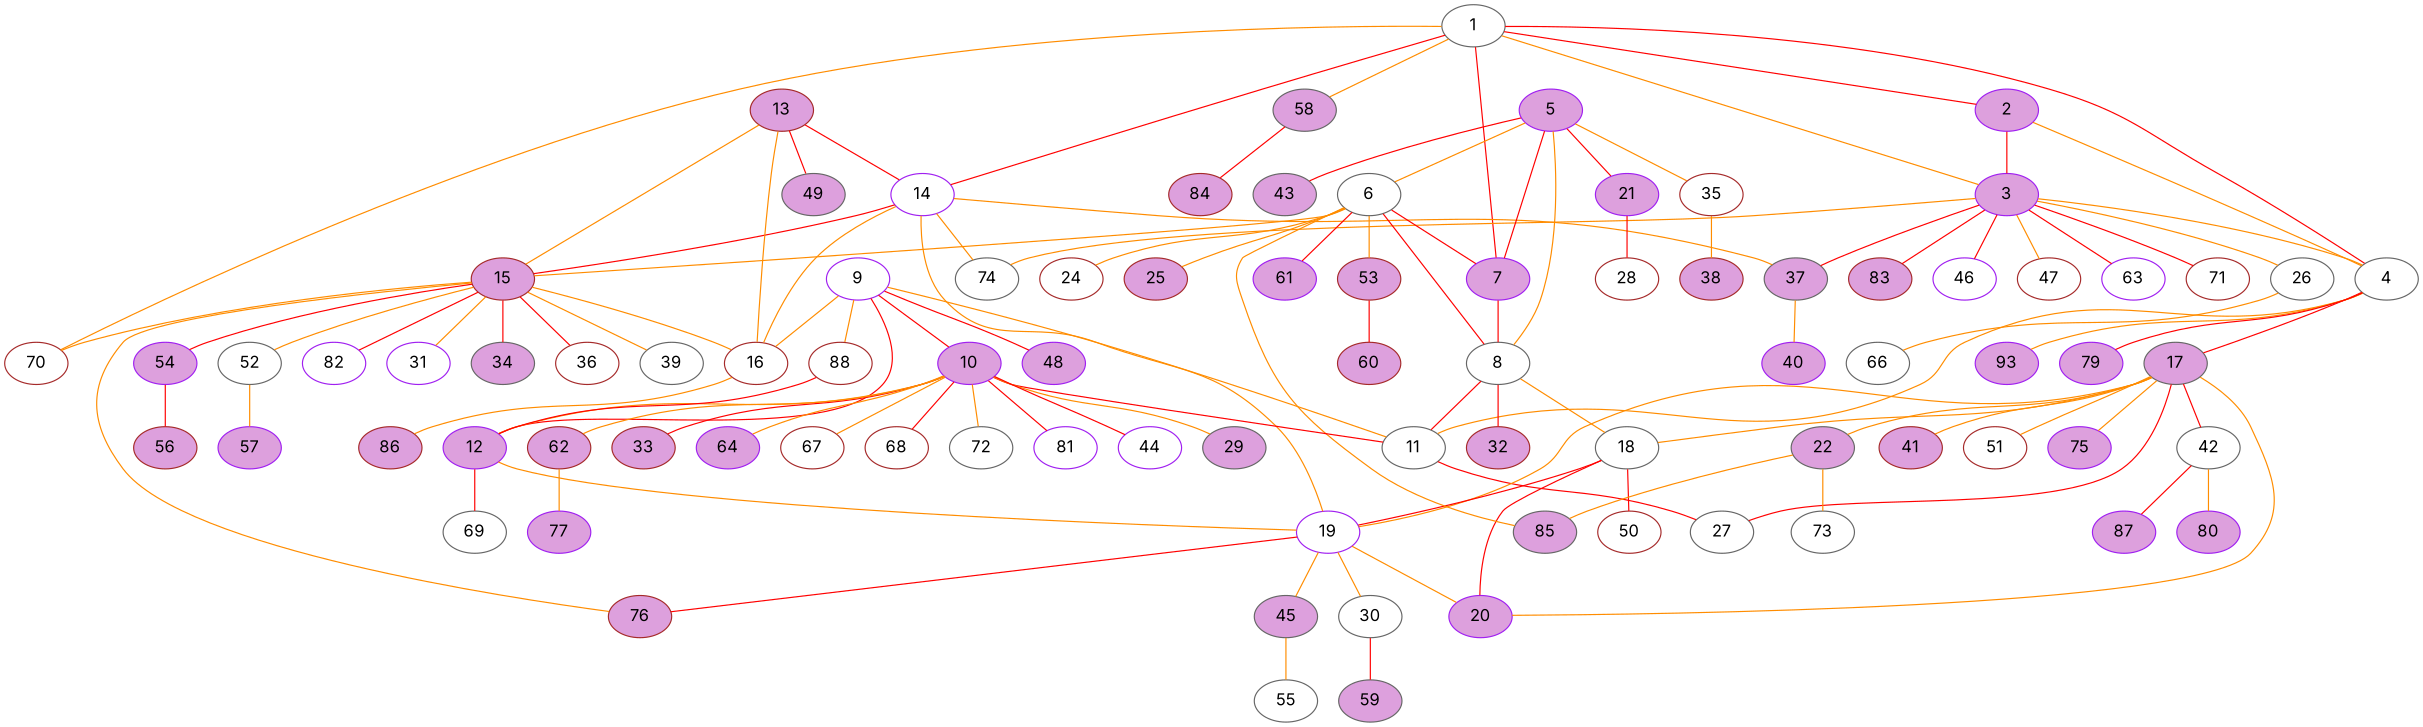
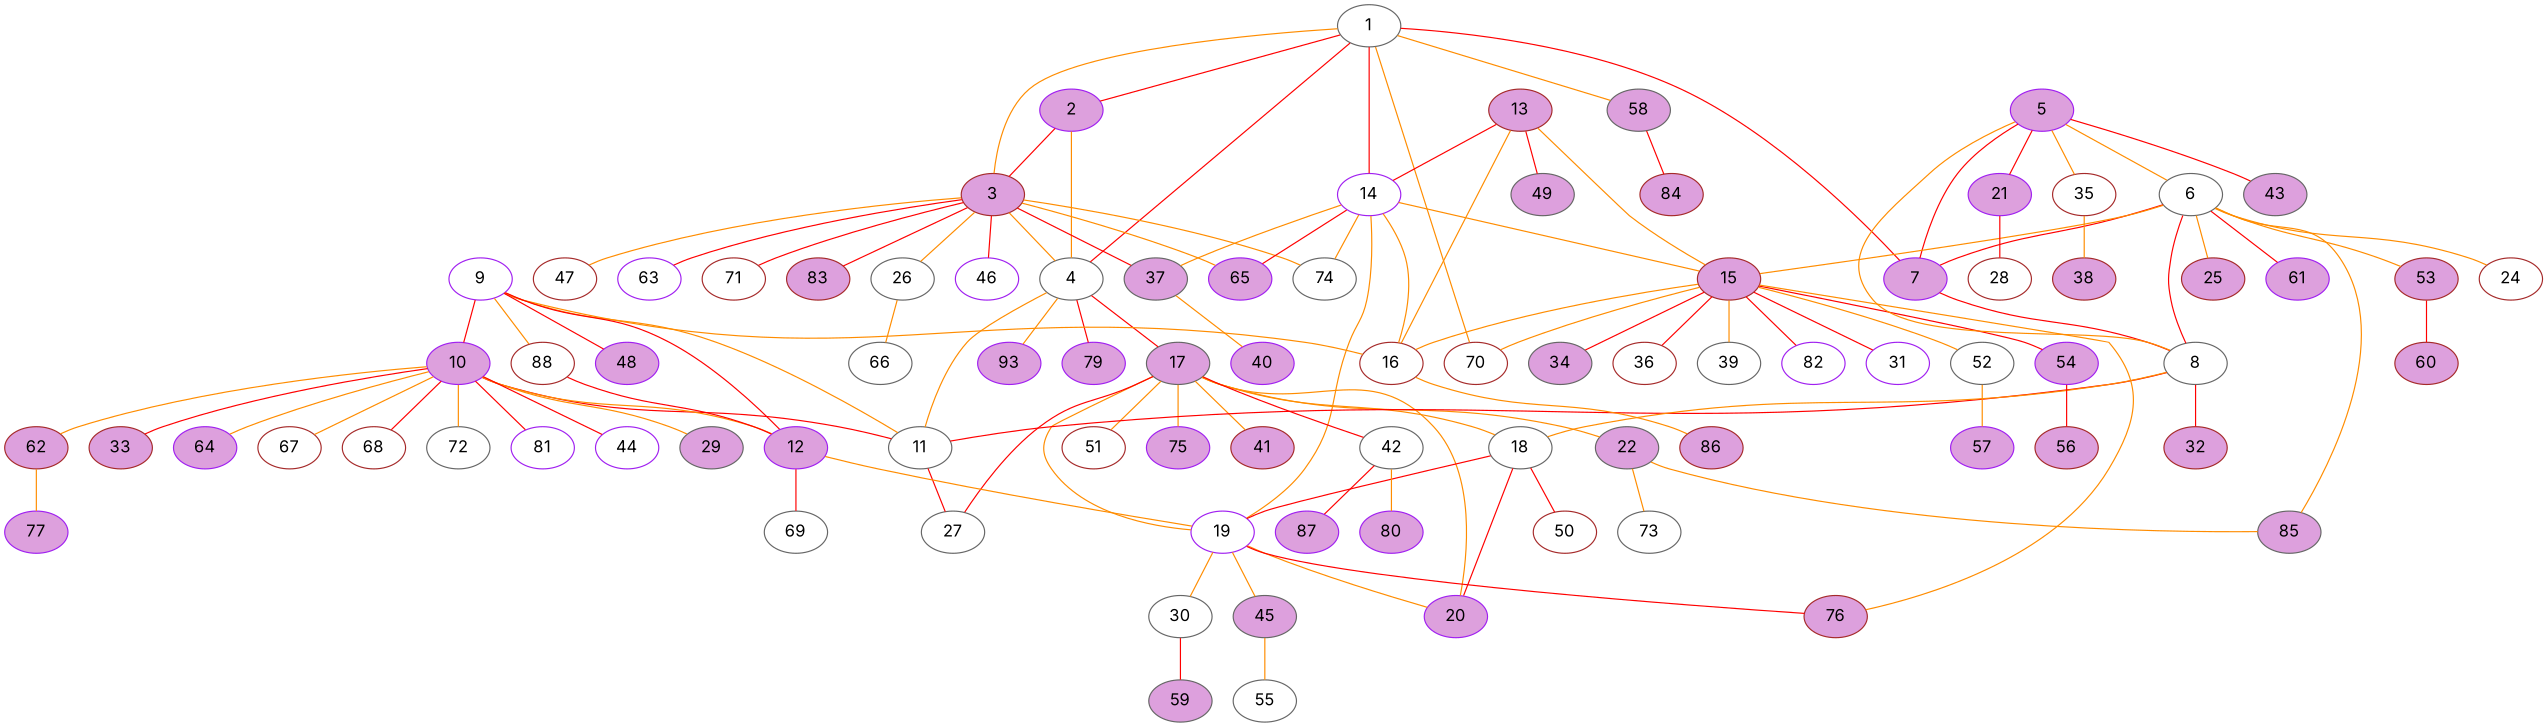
  graph {
    fontname=Inter
    node [color=gray40 fillcolor=plum fontname=Inter style=filled]
    edge [color=darkorange fontname=Inter]
    1 [fillcolor=white]
    2 [color=purple]
-   3 [color=purple]
+   3 [color=brown]
    4 [fillcolor=white]
    7 [color=purple]
    14 [color=purple fillcolor=white]
    58
    70 [color=brown fillcolor=white]
    26 [fillcolor=white]
    37
    46 [color=purple fillcolor=white]
    47 [color=brown fillcolor=white]
    63 [color=purple fillcolor=white]
+   65 [color=purple]
    71 [color=brown fillcolor=white]
    74 [fillcolor=white]
    83 [color=brown]
    11 [fillcolor=white]
    17
    n20 [color=purple label=93]
    79 [color=purple]
    8 [fillcolor=white]
    15 [color=brown]
    16 [color=brown fillcolor=white]
    19 [color=purple fillcolor=white]
    84 [color=brown]
    66 [fillcolor=white]
    40 [color=purple]
    27 [fillcolor=white]
    18 [fillcolor=white]
    20 [color=purple]
    22
    41 [color=brown]
    42 [fillcolor=white]
    51 [color=brown fillcolor=white]
    75 [color=purple]
    5 [color=purple]
    6 [fillcolor=white]
    21 [color=purple]
    35 [color=brown fillcolor=white]
    43
    24 [color=brown fillcolor=white]
    25 [color=brown]
    53 [color=brown]
    61 [color=purple]
    85
    32 [color=brown]
    28 [color=brown fillcolor=white]
    38 [color=brown]
    31 [color=purple fillcolor=white]
    34
    36 [color=brown fillcolor=white]
    39 [fillcolor=white]
    52 [fillcolor=white]
    54 [color=purple]
    76 [color=brown]
    82 [color=purple fillcolor=white]
    60 [color=brown]
    50 [color=brown fillcolor=white]
    9 [color=purple fillcolor=white]
    10 [color=purple]
    12 [color=purple]
    48 [color=purple]
    88 [color=brown fillcolor=white]
    29
    33 [color=brown]
    44 [color=purple fillcolor=white]
    62 [color=brown]
    64 [color=purple]
    67 [color=brown fillcolor=white]
    68 [color=brown fillcolor=white]
    72 [fillcolor=white]
    81 [color=purple fillcolor=white]
    69 [fillcolor=white]
    86 [color=brown]
    77 [color=purple]
    30 [fillcolor=white]
    45
    13 [color=brown]
    49
    57 [color=purple]
    56 [color=brown]
    73 [fillcolor=white]
    80 [color=purple]
    87 [color=purple]
    59
    55 [fillcolor=white]
    1 -- 2 [color=red]
    1 -- 3
    1 -- 4 [color=red]
    1 -- 7 [color=red]
    1 -- 14 [color=red]
    1 -- 58
    1 -- 70
    2 -- 3 [color=red]
    2 -- 4
    3 -- 4
    3 -- 26
    3 -- 37 [color=red]
    3 -- 46 [color=red]
    3 -- 47
    3 -- 63 [color=red]
+   3 -- 65
    3 -- 71 [color=red]
    3 -- 74
    3 -- 83 [color=red]
    4 -- 11
    4 -- 17 [color=red]
    4 -- n20
    4 -- 79 [color=red]
    7 -- 8 [color=red]
    14 -- 37
+   14 -- 65 [color=red]
    14 -- 74
-   14 -- 15 [color=red]
+   14 -- 15
    14 -- 16
    14 -- 19
    58 -- 84 [color=red]
    26 -- 66
    37 -- 40
    11 -- 27 [color=red]
    17 -- 19
    17 -- 27 [color=red]
    17 -- 18
    17 -- 20
    17 -- 22
    17 -- 41
    17 -- 42 [color=red]
    17 -- 51
    17 -- 75
    8 -- 11 [color=red]
    8 -- 18
    8 -- 32 [color=red]
    15 -- 70
    15 -- 16
-   15 -- 31
+   15 -- 31 [color=red]
    15 -- 34 [color=red]
    15 -- 36 [color=red]
    15 -- 39
    15 -- 52
    15 -- 54 [color=red]
    15 -- 76
    15 -- 82 [color=red]
    16 -- 86
    19 -- 20
    19 -- 76 [color=red]
    19 -- 30
    19 -- 45
    18 -- 19 [color=red]
    18 -- 20 [color=red]
    18 -- 50 [color=red]
    22 -- 85
    22 -- 73
    42 -- 80
    42 -- 87 [color=red]
    5 -- 7 [color=red]
    5 -- 8
    5 -- 6
    5 -- 21 [color=red]
    5 -- 35
    5 -- 43 [color=red]
    6 -- 7 [color=red]
    6 -- 8 [color=red]
    6 -- 15
    6 -- 24
    6 -- 25
    6 -- 53
    6 -- 61 [color=red]
    6 -- 85
    21 -- 28 [color=red]
    35 -- 38
    53 -- 60 [color=red]
    52 -- 57
    54 -- 56 [color=red]
    9 -- 11
    9 -- 16
    9 -- 10 [color=red]
    9 -- 12 [color=red]
    9 -- 48 [color=red]
    9 -- 88
    10 -- 11 [color=red]
    10 -- 12
    10 -- 29
    10 -- 33 [color=red]
    10 -- 44 [color=red]
    10 -- 62
    10 -- 64
    10 -- 67
    10 -- 68 [color=red]
    10 -- 72
    10 -- 81 [color=red]
    12 -- 19
    12 -- 69 [color=red]
    88 -- 12 [color=red]
    62 -- 77
    30 -- 59 [color=red]
    45 -- 55
    13 -- 14 [color=red]
    13 -- 15
    13 -- 16
    13 -- 49 [color=red]
  }
